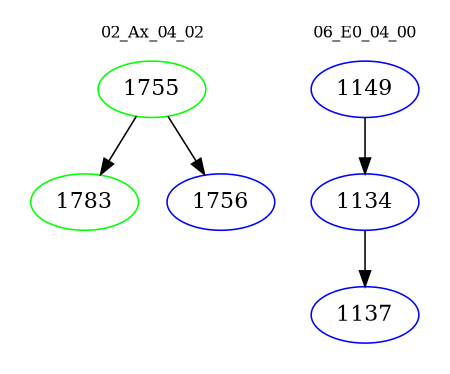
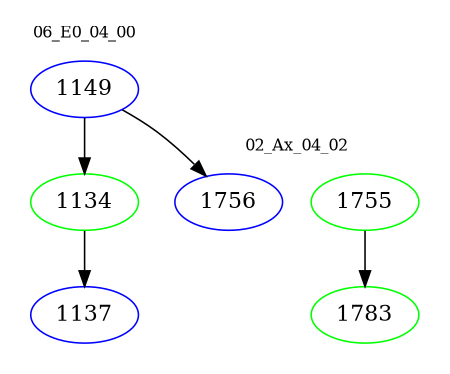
  digraph {
    node [color=green]
    edge [color=black]
    n1 [label=1755]
    n2 [label=1783]
    n3 [color=blue label=1756]
-   n4 [color=blue label=1134]
+   n4 [label=1134]
    n5 [color=blue label=1137]
    n6 [color=blue label=1149]
    subgraph cluster_1 {
      color=white
      fontsize=10
      label="02_Ax_04_02"
      n1
      n2
      n3
    }
    subgraph cluster_2 {
      color=white
      fontsize=10
      label="06_E0_04_00"
      n4
      n5
      n6
    }
    n1 -> n2
-   n1 -> n3
+   n6 -> n3
    n4 -> n5
    n6 -> n4
  }
